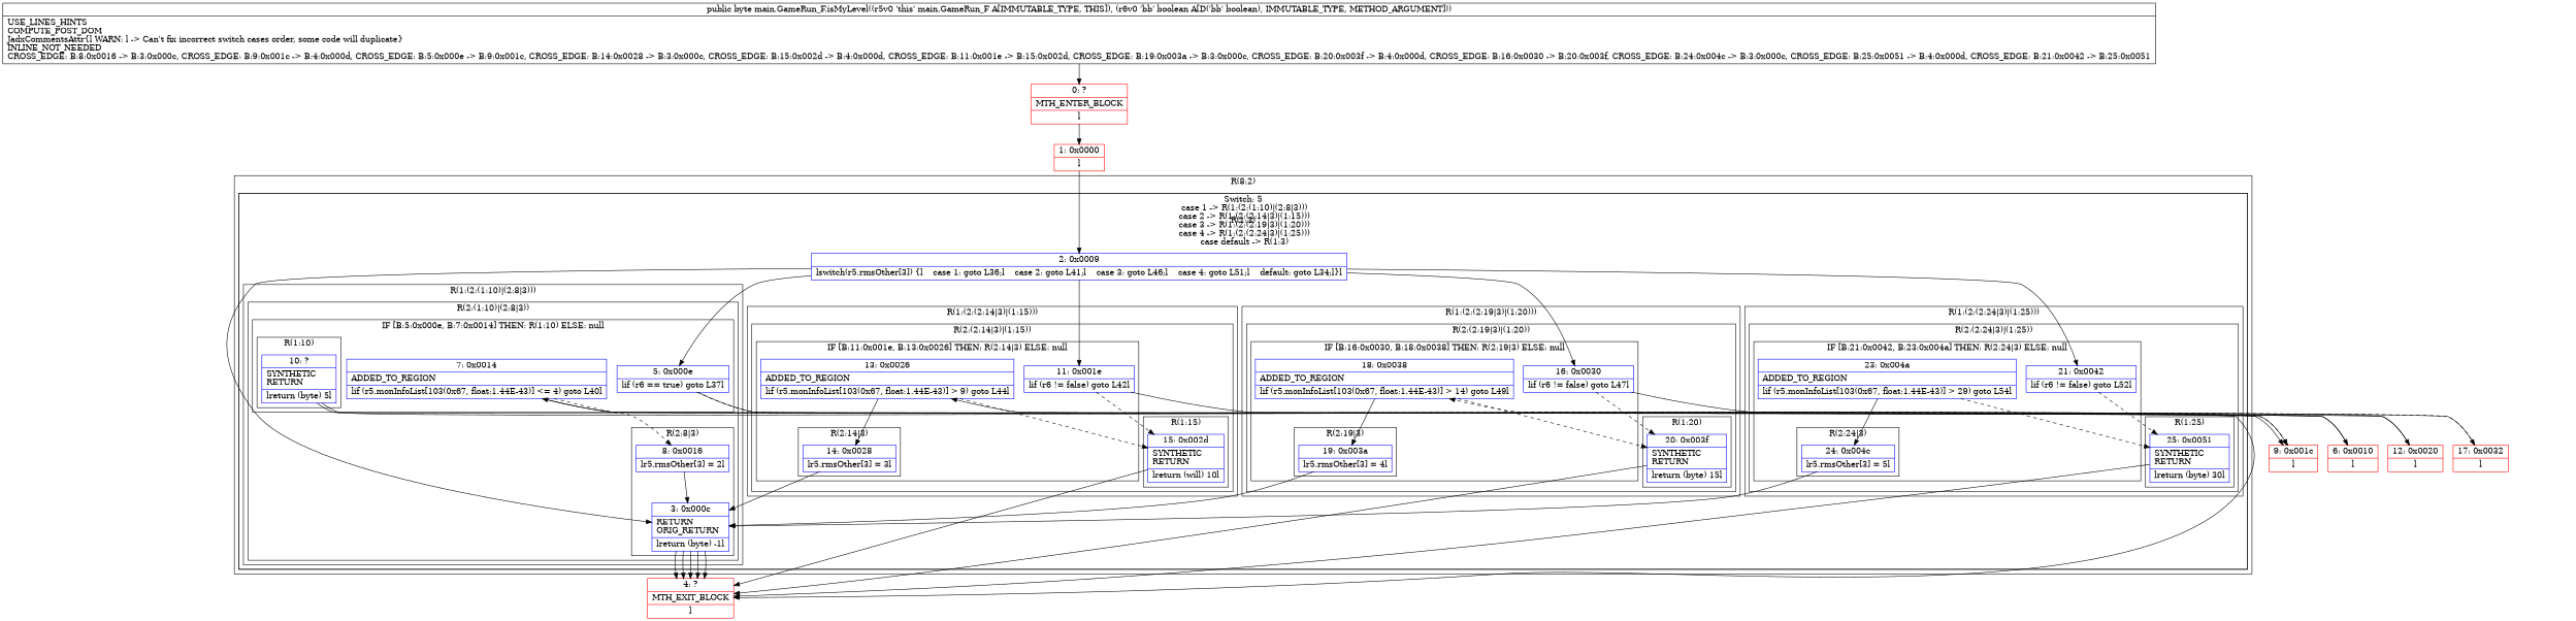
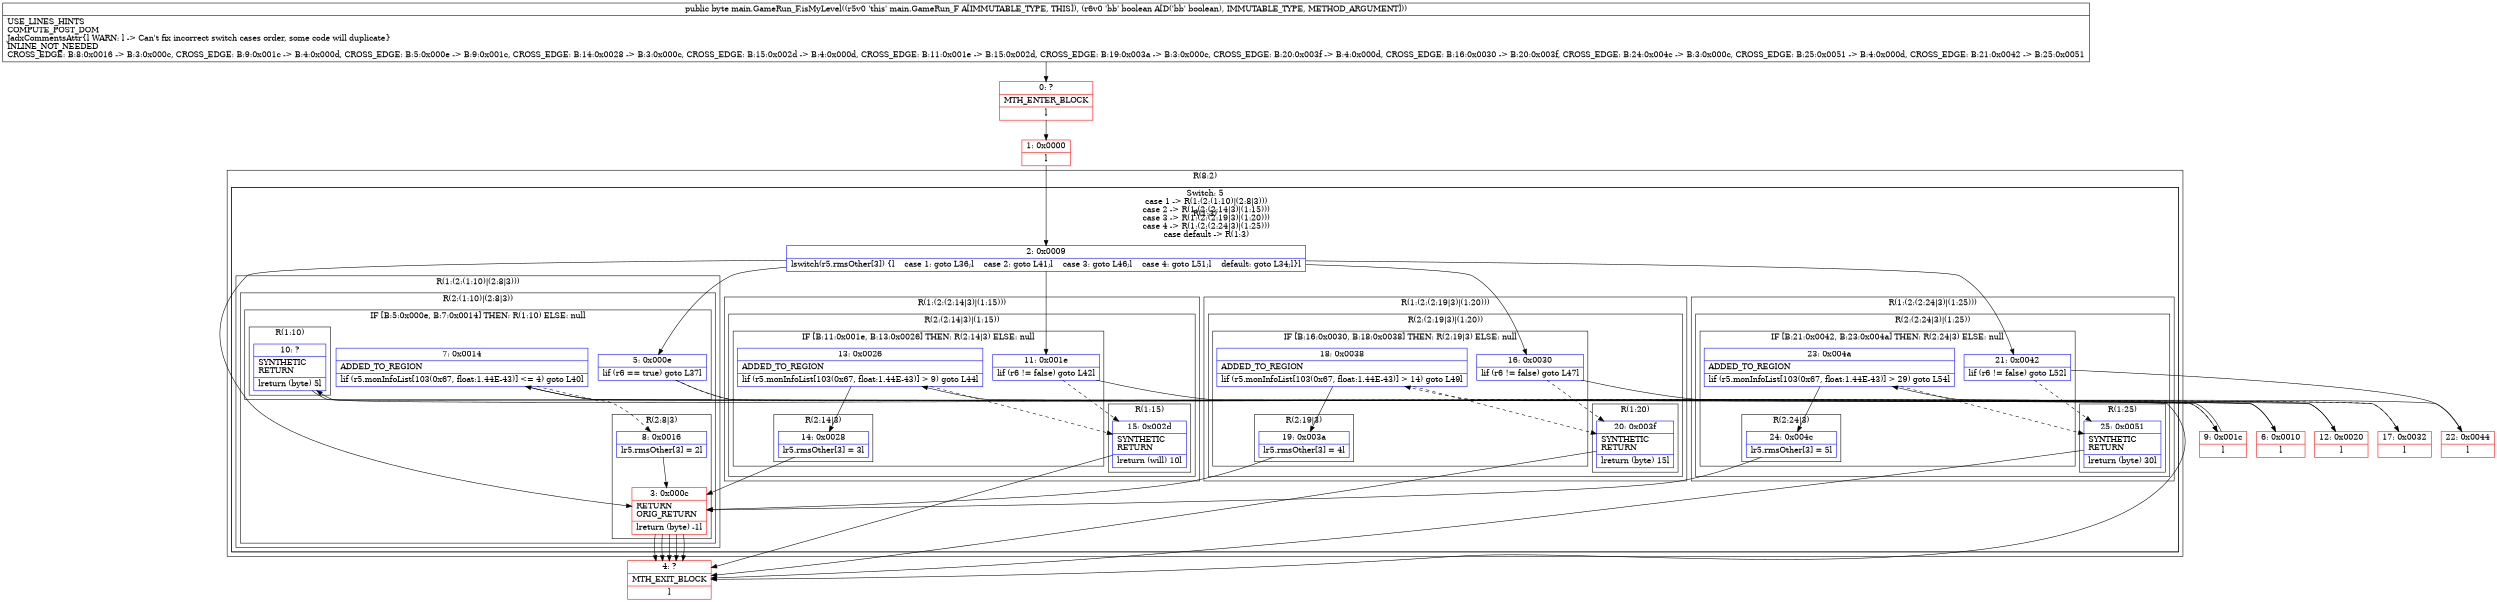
  digraph {
    node [color=blue shape=record]
    n1 [label="{10\:\ ?|SYNTHETIC\lRETURN\l|lreturn (byte) 5l}"]
    n2 [label="{5\:\ 0x000e|lif (r6 == true) goto L37l}"]
    n3 [label="{7\:\ 0x0014|ADDED_TO_REGION\l|lif (r5.monInfoList[103(0x67, float:1.44E\-43)] \<= 4) goto L40l}"]
    n4 [label="{8\:\ 0x0016|lr5.rmsOther[3] = 2l}"]
-   n5 [label="{3\:\ 0x000c|RETURN\lORIG_RETURN\l|lreturn (byte) \-1l}"]
+   n5 [color=red label="{3\:\ 0x000c|RETURN\lORIG_RETURN\l|lreturn (byte) \-1l}"]
    n6 [label="{14\:\ 0x0028|lr5.rmsOther[3] = 3l}"]
    n7 [label="{11\:\ 0x001e|lif (r6 != false) goto L42l}"]
    n8 [label="{13\:\ 0x0026|ADDED_TO_REGION\l|lif (r5.monInfoList[103(0x67, float:1.44E\-43)] \> 9) goto L44l}"]
    n9 [label="{15\:\ 0x002d|SYNTHETIC\lRETURN\l|lreturn (will) 10l}"]
    n10 [label="{19\:\ 0x003a|lr5.rmsOther[3] = 4l}"]
    n11 [label="{16\:\ 0x0030|lif (r6 != false) goto L47l}"]
    n12 [label="{18\:\ 0x0038|ADDED_TO_REGION\l|lif (r5.monInfoList[103(0x67, float:1.44E\-43)] \> 14) goto L49l}"]
    n13 [label="{20\:\ 0x003f|SYNTHETIC\lRETURN\l|lreturn (byte) 15l}"]
    n14 [label="{24\:\ 0x004c|lr5.rmsOther[3] = 5l}"]
    n15 [label="{21\:\ 0x0042|lif (r6 != false) goto L52l}"]
    n16 [label="{23\:\ 0x004a|ADDED_TO_REGION\l|lif (r5.monInfoList[103(0x67, float:1.44E\-43)] \> 29) goto L54l}"]
    n17 [label="{25\:\ 0x0051|SYNTHETIC\lRETURN\l|lreturn (byte) 30l}"]
    n18 [label="{2\:\ 0x0009|lswitch(r5.rmsOther[3]) \{l    case 1: goto L36;l    case 2: goto L41;l    case 3: goto L46;l    case 4: goto L51;l    default: goto L34;l\}l}"]
    n19 [color=red label="{4\:\ ?|MTH_EXIT_BLOCK\l|l}"]
    n20 [color=red label="{6\:\ 0x0010|l}"]
    n21 [color=red label="{9\:\ 0x001c|l}"]
    n22 [color=red label="{12\:\ 0x0020|l}"]
    n23 [color=red label="{17\:\ 0x0032|l}"]
+   n24 [color=red label="{22\:\ 0x0044|l}"]
    n25 [color=red label="{0\:\ ?|MTH_ENTER_BLOCK\l|l}"]
    n26 [color=red label="{1\:\ 0x0000|l}"]
    n27 [label="{public byte main.GameRun_F.isMyLevel((r5v0 'this' main.GameRun_F A[IMMUTABLE_TYPE, THIS]), (r6v0 'bb' boolean A[D('bb' boolean), IMMUTABLE_TYPE, METHOD_ARGUMENT]))  | USE_LINES_HINTS\lCOMPUTE_POST_DOM\lJadxCommentsAttr\{l WARN: l \-\> Can't fix incorrect switch cases order, some code will duplicate\}\lINLINE_NOT_NEEDED\lCROSS_EDGE: B:8:0x0016 \-\> B:3:0x000c, CROSS_EDGE: B:9:0x001c \-\> B:4:0x000d, CROSS_EDGE: B:5:0x000e \-\> B:9:0x001c, CROSS_EDGE: B:14:0x0028 \-\> B:3:0x000c, CROSS_EDGE: B:15:0x002d \-\> B:4:0x000d, CROSS_EDGE: B:11:0x001e \-\> B:15:0x002d, CROSS_EDGE: B:19:0x003a \-\> B:3:0x000c, CROSS_EDGE: B:20:0x003f \-\> B:4:0x000d, CROSS_EDGE: B:16:0x0030 \-\> B:20:0x003f, CROSS_EDGE: B:24:0x004c \-\> B:3:0x000c, CROSS_EDGE: B:25:0x0051 \-\> B:4:0x000d, CROSS_EDGE: B:21:0x0042 \-\> B:25:0x0051\l}" color=""]
    subgraph cluster_1 {
      label="R(8:2)"
      subgraph cluster_2 {
        label="Switch: 5\n case 1 -> R(1:(2:(1:10)|(2:8|3)))\n case 2 -> R(1:(2:(2:14|3)|(1:15)))\n case 3 -> R(1:(2:(2:19|3)|(1:20)))\n case 4 -> R(1:(2:(2:24|3)|(1:25)))\n case default -> R(1:3)"
        n18
        subgraph cluster_3 {
          label="R(1:(2:(1:10)|(2:8|3)))"
          subgraph cluster_4 {
            label="R(2:(1:10)|(2:8|3))"
            subgraph cluster_5 {
              label="IF [B:5:0x000e, B:7:0x0014] THEN: R(1:10) ELSE: null"
              n2
              n3
              subgraph cluster_6 {
                label="R(1:10)"
                n1
              }
            }
            subgraph cluster_7 {
              label="R(2:8|3)"
              n4
              n5
            }
          }
        }
        subgraph cluster_8 {
          label="R(1:(2:(2:14|3)|(1:15)))"
          subgraph cluster_9 {
            label="R(2:(2:14|3)|(1:15))"
            subgraph cluster_10 {
              label="IF [B:11:0x001e, B:13:0x0026] THEN: R(2:14|3) ELSE: null"
              n7
              n8
              subgraph cluster_11 {
                label="R(2:14|3)"
                n6
              }
            }
            subgraph cluster_12 {
              label="R(1:15)"
              n9
            }
          }
        }
        subgraph cluster_13 {
          label="R(1:(2:(2:19|3)|(1:20)))"
          subgraph cluster_14 {
            label="R(2:(2:19|3)|(1:20))"
            subgraph cluster_15 {
              label="IF [B:16:0x0030, B:18:0x0038] THEN: R(2:19|3) ELSE: null"
              n11
              n12
              subgraph cluster_16 {
                label="R(2:19|3)"
                n10
              }
            }
            subgraph cluster_17 {
              label="R(1:20)"
              n13
            }
          }
        }
        subgraph cluster_18 {
          label="R(1:(2:(2:24|3)|(1:25)))"
          subgraph cluster_19 {
            label="R(2:(2:24|3)|(1:25))"
            subgraph cluster_20 {
              label="IF [B:21:0x0042, B:23:0x004a] THEN: R(2:24|3) ELSE: null"
              n15
              n16
              subgraph cluster_21 {
                label="R(2:24|3)"
                n14
              }
            }
            subgraph cluster_22 {
              label="R(1:25)"
              n17
            }
          }
        }
        subgraph cluster_23 {
          label="R(1:3)"
        }
      }
    }
    n1 -> n19
    n2 -> n20
    n2 -> n21 [style=dashed]
    n3 -> n4 [style=dashed]
    n3 -> n21
    n4 -> n5
    n5 -> n19
    n5 -> n19
    n5 -> n19
    n5 -> n19
    n5 -> n19
    n6 -> n5
    n7 -> n9 [style=dashed]
    n7 -> n22
    n8 -> n6
    n8 -> n9 [style=dashed]
    n9 -> n19
    n10 -> n5
    n11 -> n13 [style=dashed]
    n11 -> n23
    n12 -> n10
    n12 -> n13 [style=dashed]
    n13 -> n19
    n14 -> n5
    n15 -> n17 [style=dashed]
+   n15 -> n24
    n16 -> n14
    n16 -> n17 [style=dashed]
    n17 -> n19
    n18 -> n2
    n18 -> n5
    n18 -> n7
    n18 -> n11
    n18 -> n15
    n20 -> n3
-   n1 -> n21
+   n21 -> n1
    n22 -> n8
    n23 -> n12 [style=dashed]
+   n24 -> n16
    n25 -> n26
    n26 -> n18
    n27 -> n25
  }
